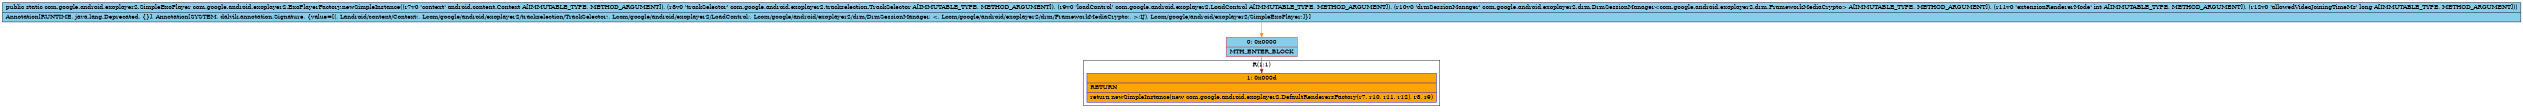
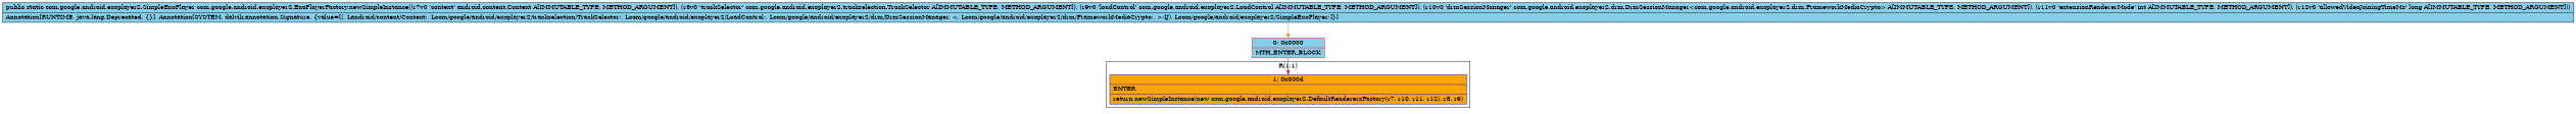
  digraph {
    node [shape=record style=filled fillcolor=skyblue]
-   n1 [color=blue label="{1\:\ 0x000d|RETURN\l|return newSimpleInstance(new com.google.android.exoplayer2.DefaultRenderersFactory(r7, r10, r11, r12), r8, r9)\l}" fillcolor=orange]
+   n1 [color=blue label="{1\:\ 0x000d|ENTER\l|return newSimpleInstance(new com.google.android.exoplayer2.DefaultRenderersFactory(r7, r10, r11, r12), r8, r9)\l}" fillcolor=orange]
    n2 [color=red label="{0\:\ 0x0000|MTH_ENTER_BLOCK\l}"]
    n3 [label="{public static com.google.android.exoplayer2.SimpleExoPlayer com.google.android.exoplayer2.ExoPlayerFactory.newSimpleInstance((r7v0 'context' android.content.Context A[IMMUTABLE_TYPE, METHOD_ARGUMENT]), (r8v0 'trackSelector' com.google.android.exoplayer2.trackselection.TrackSelector A[IMMUTABLE_TYPE, METHOD_ARGUMENT]), (r9v0 'loadControl' com.google.android.exoplayer2.LoadControl A[IMMUTABLE_TYPE, METHOD_ARGUMENT]), (r10v0 'drmSessionManager' com.google.android.exoplayer2.drm.DrmSessionManager\<com.google.android.exoplayer2.drm.FrameworkMediaCrypto\> A[IMMUTABLE_TYPE, METHOD_ARGUMENT]), (r11v0 'extensionRendererMode' int A[IMMUTABLE_TYPE, METHOD_ARGUMENT]), (r12v0 'allowedVideoJoiningTimeMs' long A[IMMUTABLE_TYPE, METHOD_ARGUMENT]))  | Annotation[RUNTIME, java.lang.Deprecated, \{\}], Annotation[SYSTEM, dalvik.annotation.Signature, \{value=[(, Landroid\/content\/Context;, Lcom\/google\/android\/exoplayer2\/trackselection\/TrackSelector;, Lcom\/google\/android\/exoplayer2\/LoadControl;, Lcom\/google\/android\/exoplayer2\/drm\/DrmSessionManager, \<, Lcom\/google\/android\/exoplayer2\/drm\/FrameworkMediaCrypto;, \>;IJ), Lcom\/google\/android\/exoplayer2\/SimpleExoPlayer;]\}]\l}"]
    subgraph cluster_1 {
      label="R(1:1)"
      n1
    }
    n2 -> n1 [color=brown]
    n3 -> n2 [color=darkorange]
  }
